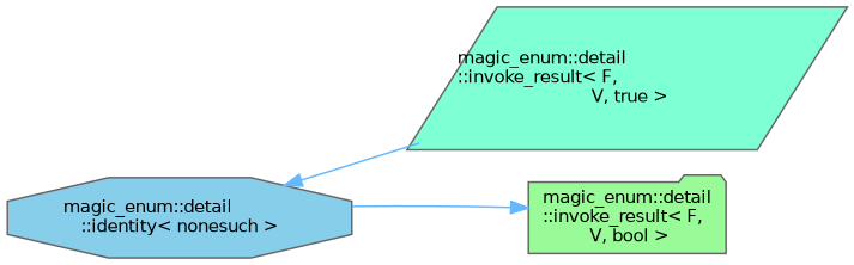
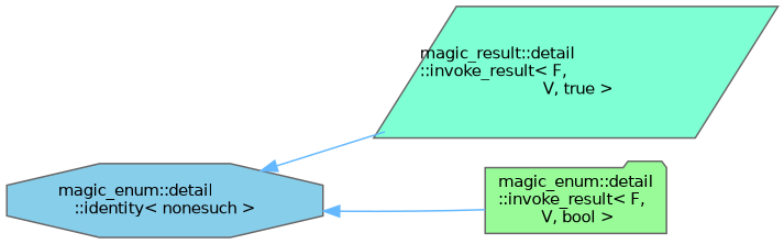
  digraph {
    rankdir=LR
    node [color=grey40 fontname=Helvetica fontsize=10 style=filled]
    edge [color=steelblue1 dir=back fontname=Helvetica fontsize=10 labelfontname=Helvetica labelfontsize=10 style=solid]
    n1 [fillcolor=skyblue height=0.2 label="magic_enum::detail\l::identity\< nonesuch \>" shape=octagon width=0.4]
-   n2 [fillcolor=aquamarine height=0.2 label="magic_enum::detail\l::invoke_result\< F,\l V, true \>" shape=parallelogram width=0.4]
+   n2 [fillcolor=aquamarine height=0.2 label="magic_result::detail\l::invoke_result\< F,\l V, true \>" shape=parallelogram width=0.4]
    n3 [fillcolor=palegreen height=0.2 label="magic_enum::detail\l::invoke_result\< F,\l V, bool \>" shape=folder width=0.4]
    n1 -> n2
-   n3 -> n1
+   n1 -> n3
  }
